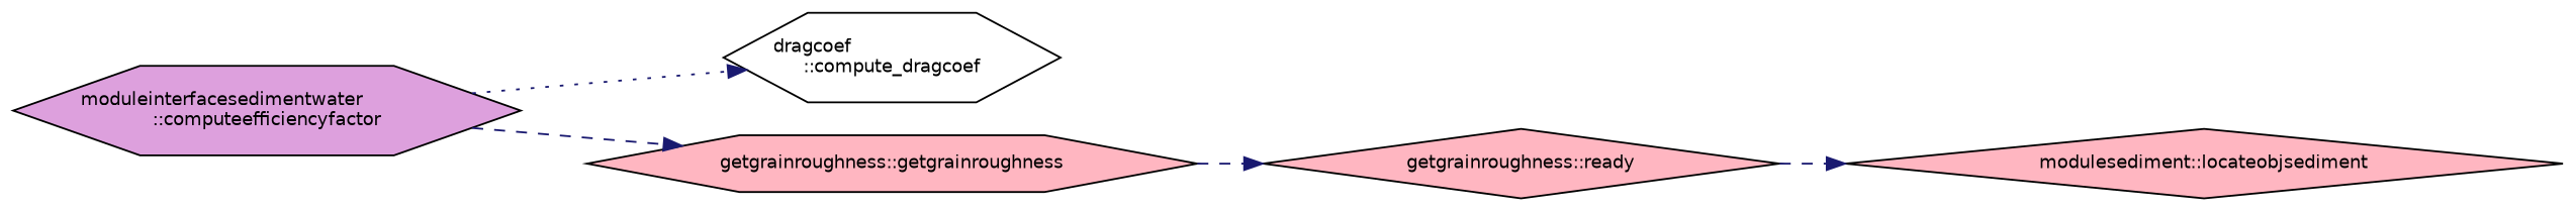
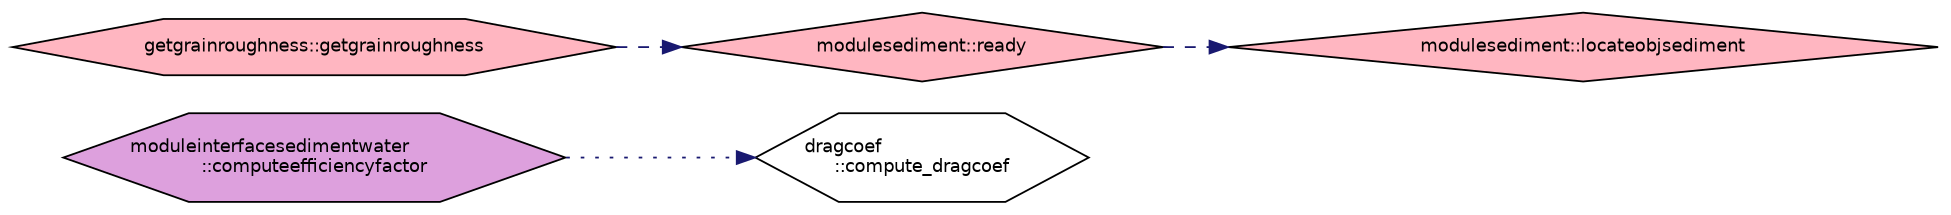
  digraph {
    rankdir=LR
    node [color=black fillcolor=lightpink fontname=Helvetica fontsize=10 shape=hexagon style=filled]
    edge [color=midnightblue fontname=Helvetica fontsize=10 labelfontname=Helvetica labelfontsize=10 style=dashed]
    n1 [fillcolor=plum fontcolor=black height=0.2 label="moduleinterfacesedimentwater\l::computeefficiencyfactor" width=0.4]
    n2 [fillcolor=white height=0.2 label="dragcoef\l::compute_dragcoef" width=0.4]
    n3 [height=0.2 label="getgrainroughness::getgrainroughness" width=0.4]
-   n4 [height=0.2 label="getgrainroughness::ready" shape=diamond width=0.4]
+   n4 [height=0.2 label="modulesediment::ready" shape=diamond width=0.4]
    n5 [height=0.2 label="modulesediment::locateobjsediment" shape=diamond width=0.4]
    n1 -> n2 [style=dotted]
-   n1 -> n3
    n3 -> n4
    n4 -> n5
  }
